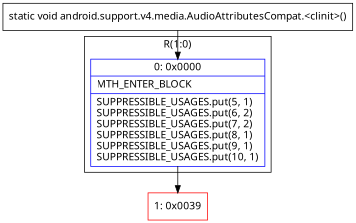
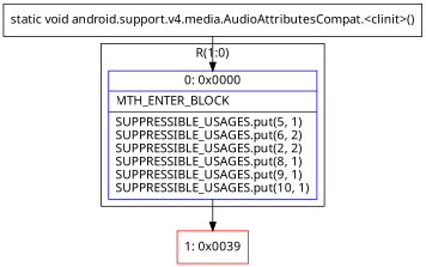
  digraph {
    fontname="Noto Sans"
    node [shape=record fontname="Noto Sans"]
    edge [fontname="Noto Sans"]
-   n1 [color=blue label="{0\:\ 0x0000|MTH_ENTER_BLOCK\l|SUPPRESSIBLE_USAGES.put(5, 1)\lSUPPRESSIBLE_USAGES.put(6, 2)\lSUPPRESSIBLE_USAGES.put(7, 2)\lSUPPRESSIBLE_USAGES.put(8, 1)\lSUPPRESSIBLE_USAGES.put(9, 1)\lSUPPRESSIBLE_USAGES.put(10, 1)\l}"]
+   n1 [color=blue label="{0\:\ 0x0000|MTH_ENTER_BLOCK\l|SUPPRESSIBLE_USAGES.put(5, 1)\lSUPPRESSIBLE_USAGES.put(6, 2)\lSUPPRESSIBLE_USAGES.put(2, 2)\lSUPPRESSIBLE_USAGES.put(8, 1)\lSUPPRESSIBLE_USAGES.put(9, 1)\lSUPPRESSIBLE_USAGES.put(10, 1)\l}"]
    n2 [color=red label="{1\:\ 0x0039}"]
    n3 [label="{static void android.support.v4.media.AudioAttributesCompat.\<clinit\>() }"]
    subgraph cluster_1 {
      label="R(1:0)"
      n1
    }
    n1 -> n2
    n3 -> n1
  }
